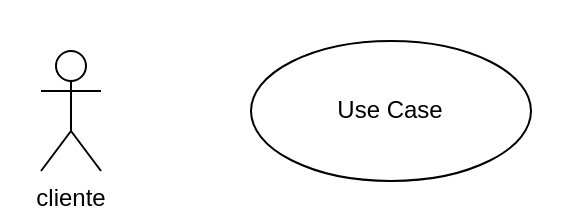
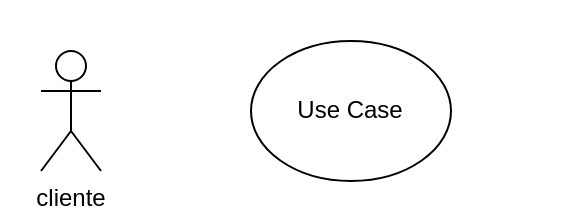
  <mxCell id="0" />
  <mxCell id="1" parent="0" />
  <mxCell id="2" value="cliente" style="shape=umlActor;verticalLabelPosition=bottom;verticalAlign=top;html=1;" vertex="1" parent="1"><mxGeometry x="20" y="25" width="30" height="60" as="geometry" /></mxCell>
- <mxCell id="3" value="Use Case" style="ellipse;whiteSpace=wrap;html=1;" vertex="1" parent="1"><mxGeometry x="125" y="20" width="140" height="70" as="geometry" /></mxCell>
+ <mxCell id="3" value="Use Case" style="ellipse;whiteSpace=wrap;html=1;" vertex="1" parent="1"><mxGeometry x="125" y="20" width="100" height="70" as="geometry" /></mxCell>
